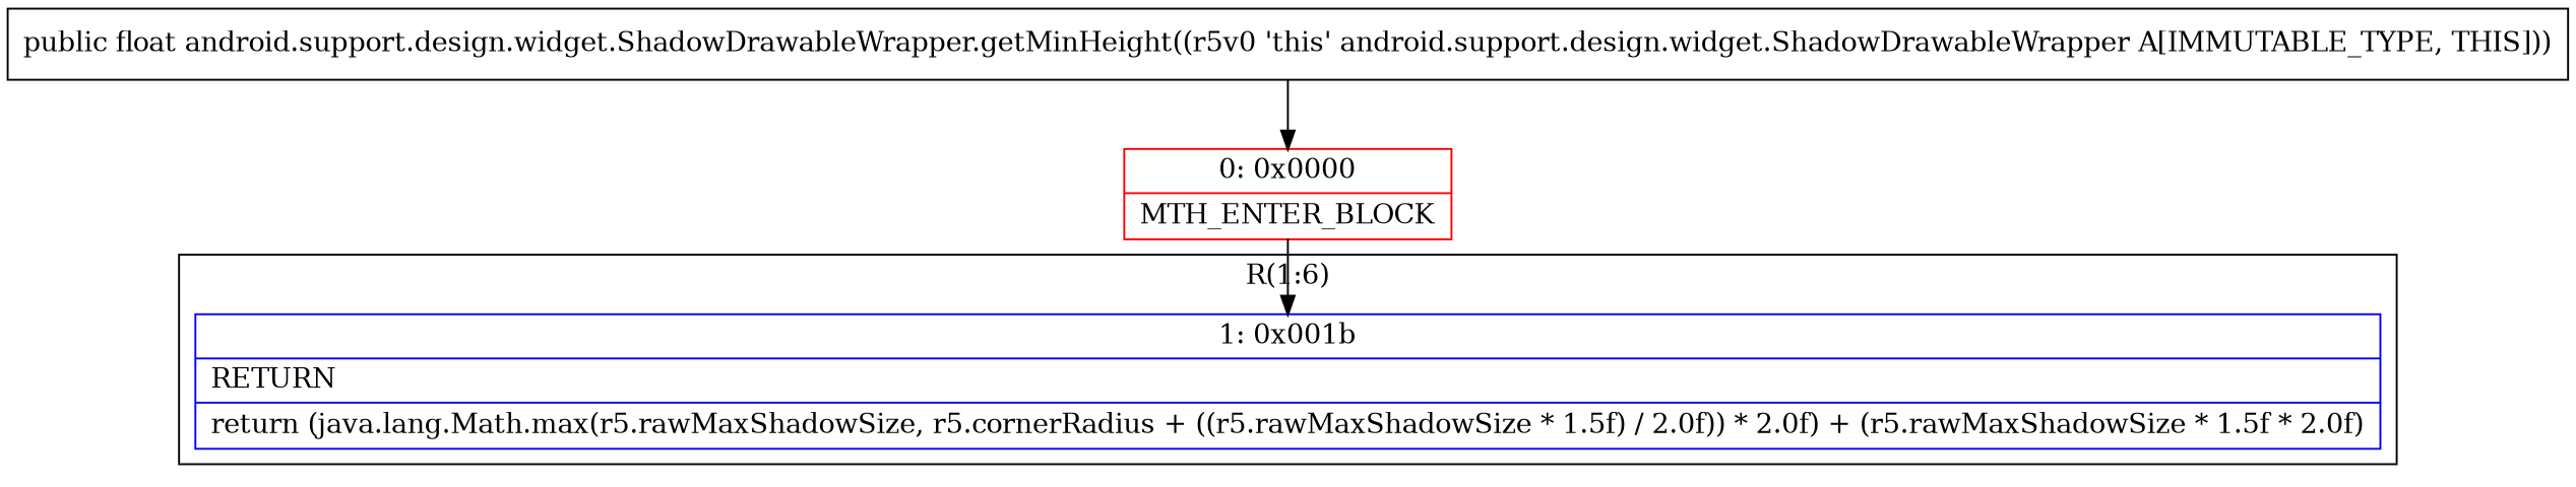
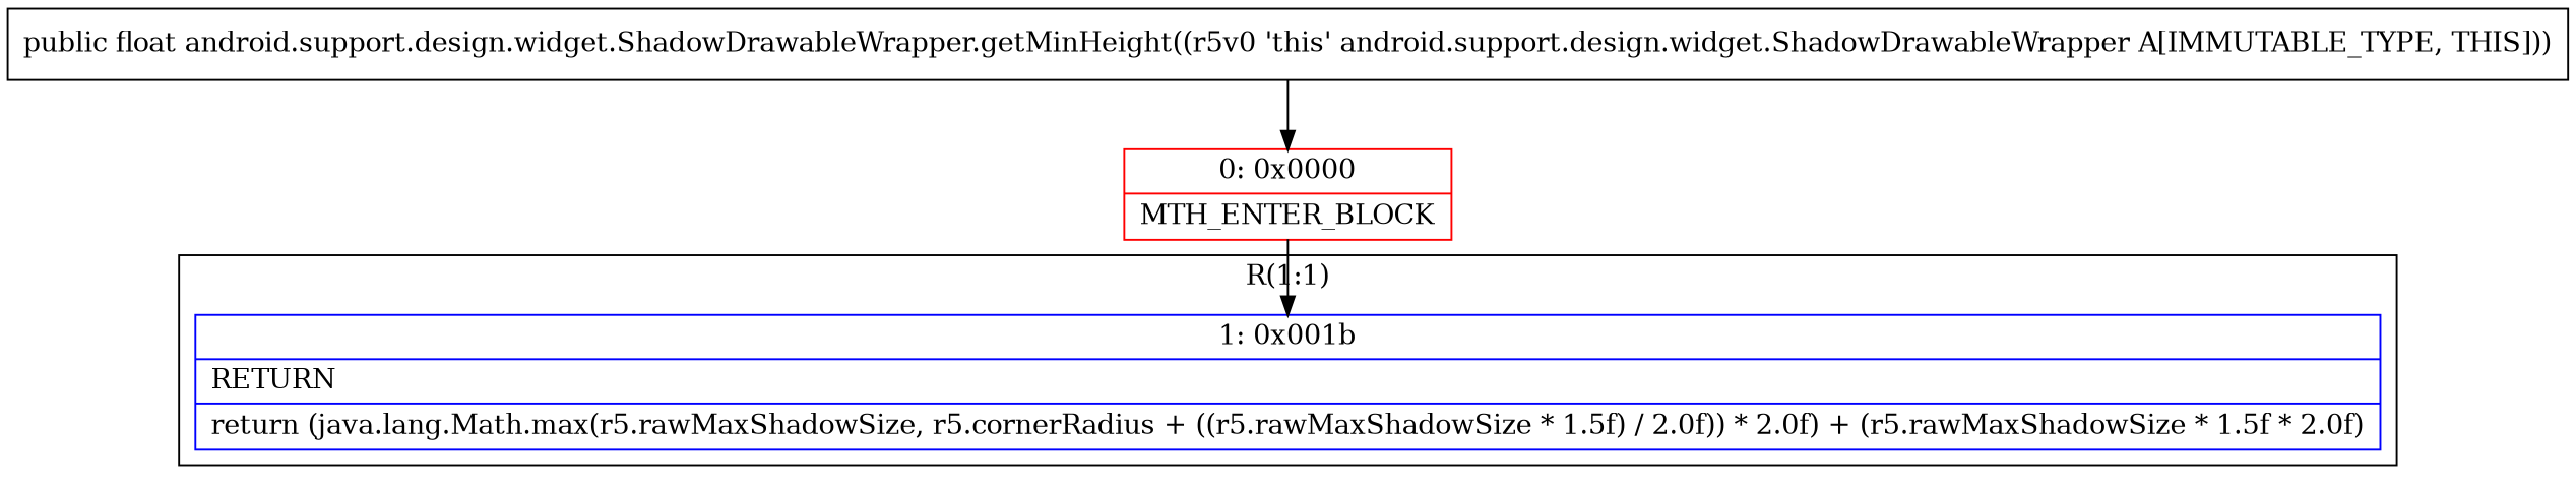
  digraph {
    node [shape=record]
    n1 [color=blue label="{1\:\ 0x001b|RETURN\l|return (java.lang.Math.max(r5.rawMaxShadowSize, r5.cornerRadius + ((r5.rawMaxShadowSize * 1.5f) \/ 2.0f)) * 2.0f) + (r5.rawMaxShadowSize * 1.5f * 2.0f)\l}"]
    n2 [color=red label="{0\:\ 0x0000|MTH_ENTER_BLOCK\l}"]
    n3 [label="{public float android.support.design.widget.ShadowDrawableWrapper.getMinHeight((r5v0 'this' android.support.design.widget.ShadowDrawableWrapper A[IMMUTABLE_TYPE, THIS])) }"]
    subgraph cluster_1 {
-     label="R(1:6)"
+     label="R(1:1)"
      n1
    }
    n2 -> n1
    n3 -> n2
  }
